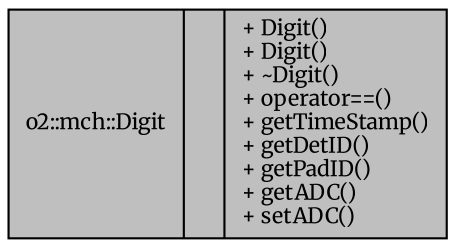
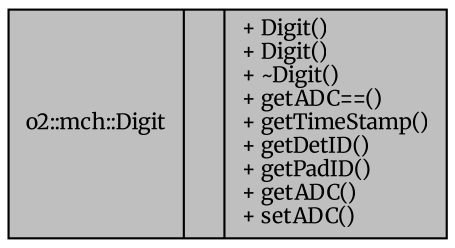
  digraph {
    rankdir=LR
    fontname=Merriweather
-   n1 [color=black fillcolor=grey75 fontcolor=black fontname=Merriweather fontsize=10 height=0.2 label="{o2::mch::Digit\n||+ Digit()\l+ Digit()\l+ ~Digit()\l+ operator==()\l+ getTimeStamp()\l+ getDetID()\l+ getPadID()\l+ getADC()\l+ setADC()\l}" shape=record style=filled width=0.4]
+   n1 [color=black fillcolor=grey75 fontcolor=black fontname=Merriweather fontsize=10 height=0.2 label="{o2::mch::Digit\n||+ Digit()\l+ Digit()\l+ ~Digit()\l+ getADC==()\l+ getTimeStamp()\l+ getDetID()\l+ getPadID()\l+ getADC()\l+ setADC()\l}" shape=record style=filled width=0.4]
  }
